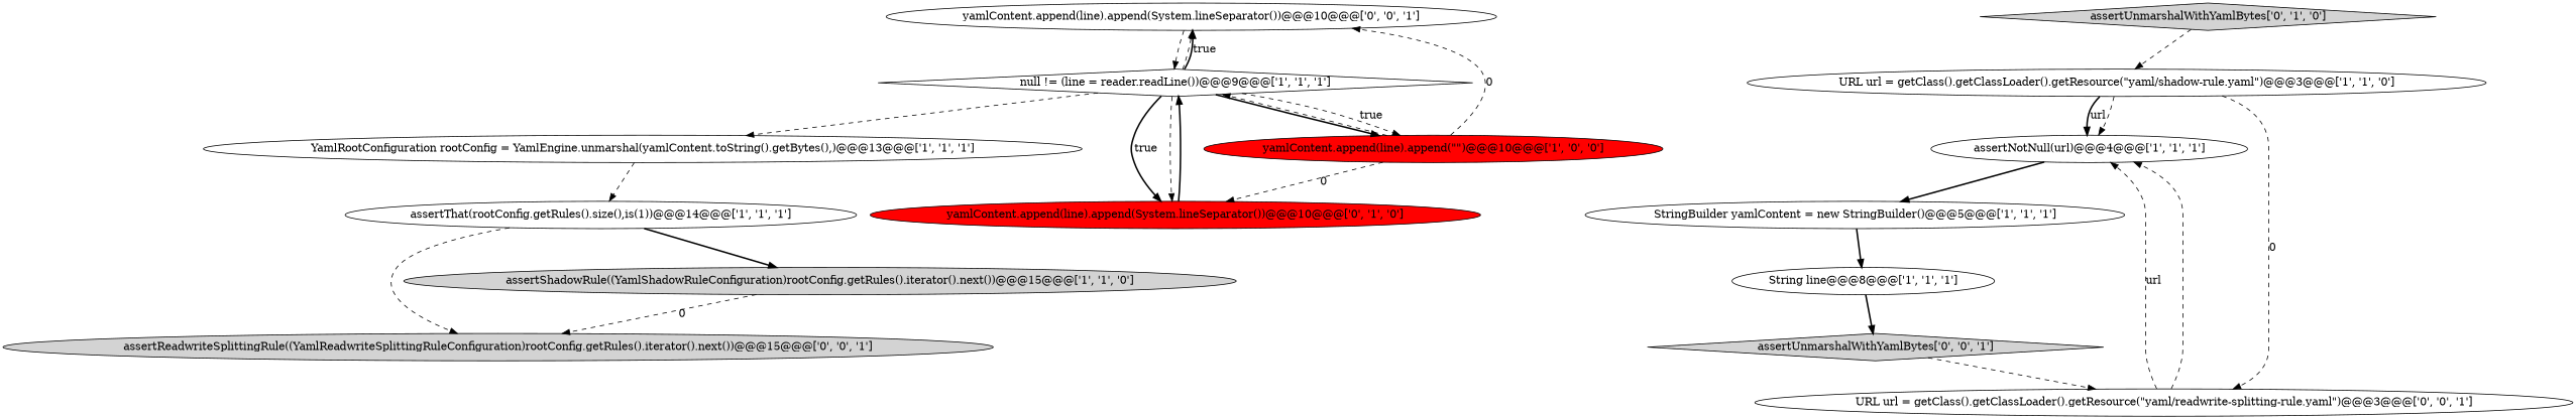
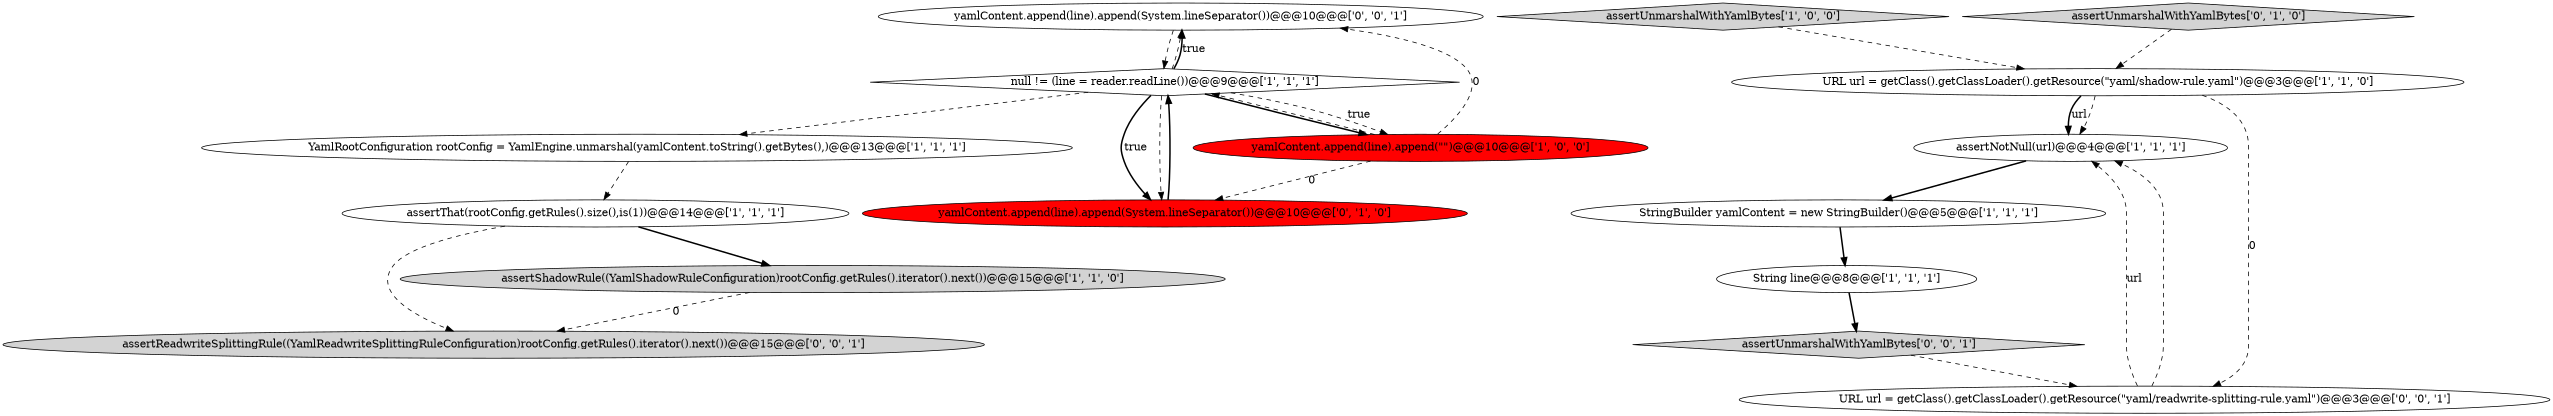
  digraph {
    node [fillcolor=white shape=ellipse style=filled]
    edge [style=dashed]
    n1 [label="yamlContent.append(line).append(System.lineSeparator())@@@10@@@['0', '0', '1']"]
    n2 [label="null != (line = reader.readLine())@@@9@@@['1', '1', '1']" shape=diamond]
    n3 [label="YamlRootConfiguration rootConfig = YamlEngine.unmarshal(yamlContent.toString().getBytes(),)@@@13@@@['1', '1', '1']"]
    n4 [fillcolor=red label="yamlContent.append(line).append(\"\")@@@10@@@['1', '0', '0']"]
    n5 [fillcolor=red label="yamlContent.append(line).append(System.lineSeparator())@@@10@@@['0', '1', '0']"]
    n6 [label="assertThat(rootConfig.getRules().size(),is(1))@@@14@@@['1', '1', '1']"]
+   n7 [fillcolor=lightgray label="assertUnmarshalWithYamlBytes['1', '0', '0']" shape=diamond]
    n8 [label="URL url = getClass().getClassLoader().getResource(\"yaml/shadow-rule.yaml\")@@@3@@@['1', '1', '0']"]
    n9 [label="assertNotNull(url)@@@4@@@['1', '1', '1']"]
    n10 [label="URL url = getClass().getClassLoader().getResource(\"yaml/readwrite-splitting-rule.yaml\")@@@3@@@['0', '0', '1']"]
    n11 [label="StringBuilder yamlContent = new StringBuilder()@@@5@@@['1', '1', '1']"]
    n12 [label="String line@@@8@@@['1', '1', '1']"]
    n13 [fillcolor=lightgray label="assertShadowRule((YamlShadowRuleConfiguration)rootConfig.getRules().iterator().next())@@@15@@@['1', '1', '0']"]
    n14 [fillcolor=lightgray label="assertReadwriteSplittingRule((YamlReadwriteSplittingRuleConfiguration)rootConfig.getRules().iterator().next())@@@15@@@['0', '0', '1']"]
    n15 [fillcolor=lightgray label="assertUnmarshalWithYamlBytes['0', '0', '1']" shape=diamond]
    n16 [fillcolor=lightgray label="assertUnmarshalWithYamlBytes['0', '1', '0']" shape=diamond]
    n1 -> n2
    n2 -> n1
    n2 -> n1 [label=true style=bold]
    n2 -> n3
    n2 -> n4 [style=bold]
    n2 -> n4 [label=true]
    n2 -> n5 [label=true style=bold]
    n2 -> n5
    n3 -> n6
    n4 -> n1 [label=0]
    n4 -> n2
    n4 -> n5 [label=0]
    n5 -> n2 [style=bold]
    n6 -> n13 [style=bold]
    n6 -> n14
+   n7 -> n8
    n8 -> n9 [label=url style=bold]
    n8 -> n9
    n8 -> n10 [label=0]
    n9 -> n11 [style=bold]
    n10 -> n9 [label=url]
    n10 -> n9
    n11 -> n12 [style=bold]
    n12 -> n15 [style=bold]
    n13 -> n14 [label=0]
    n15 -> n10
    n16 -> n8
  }
